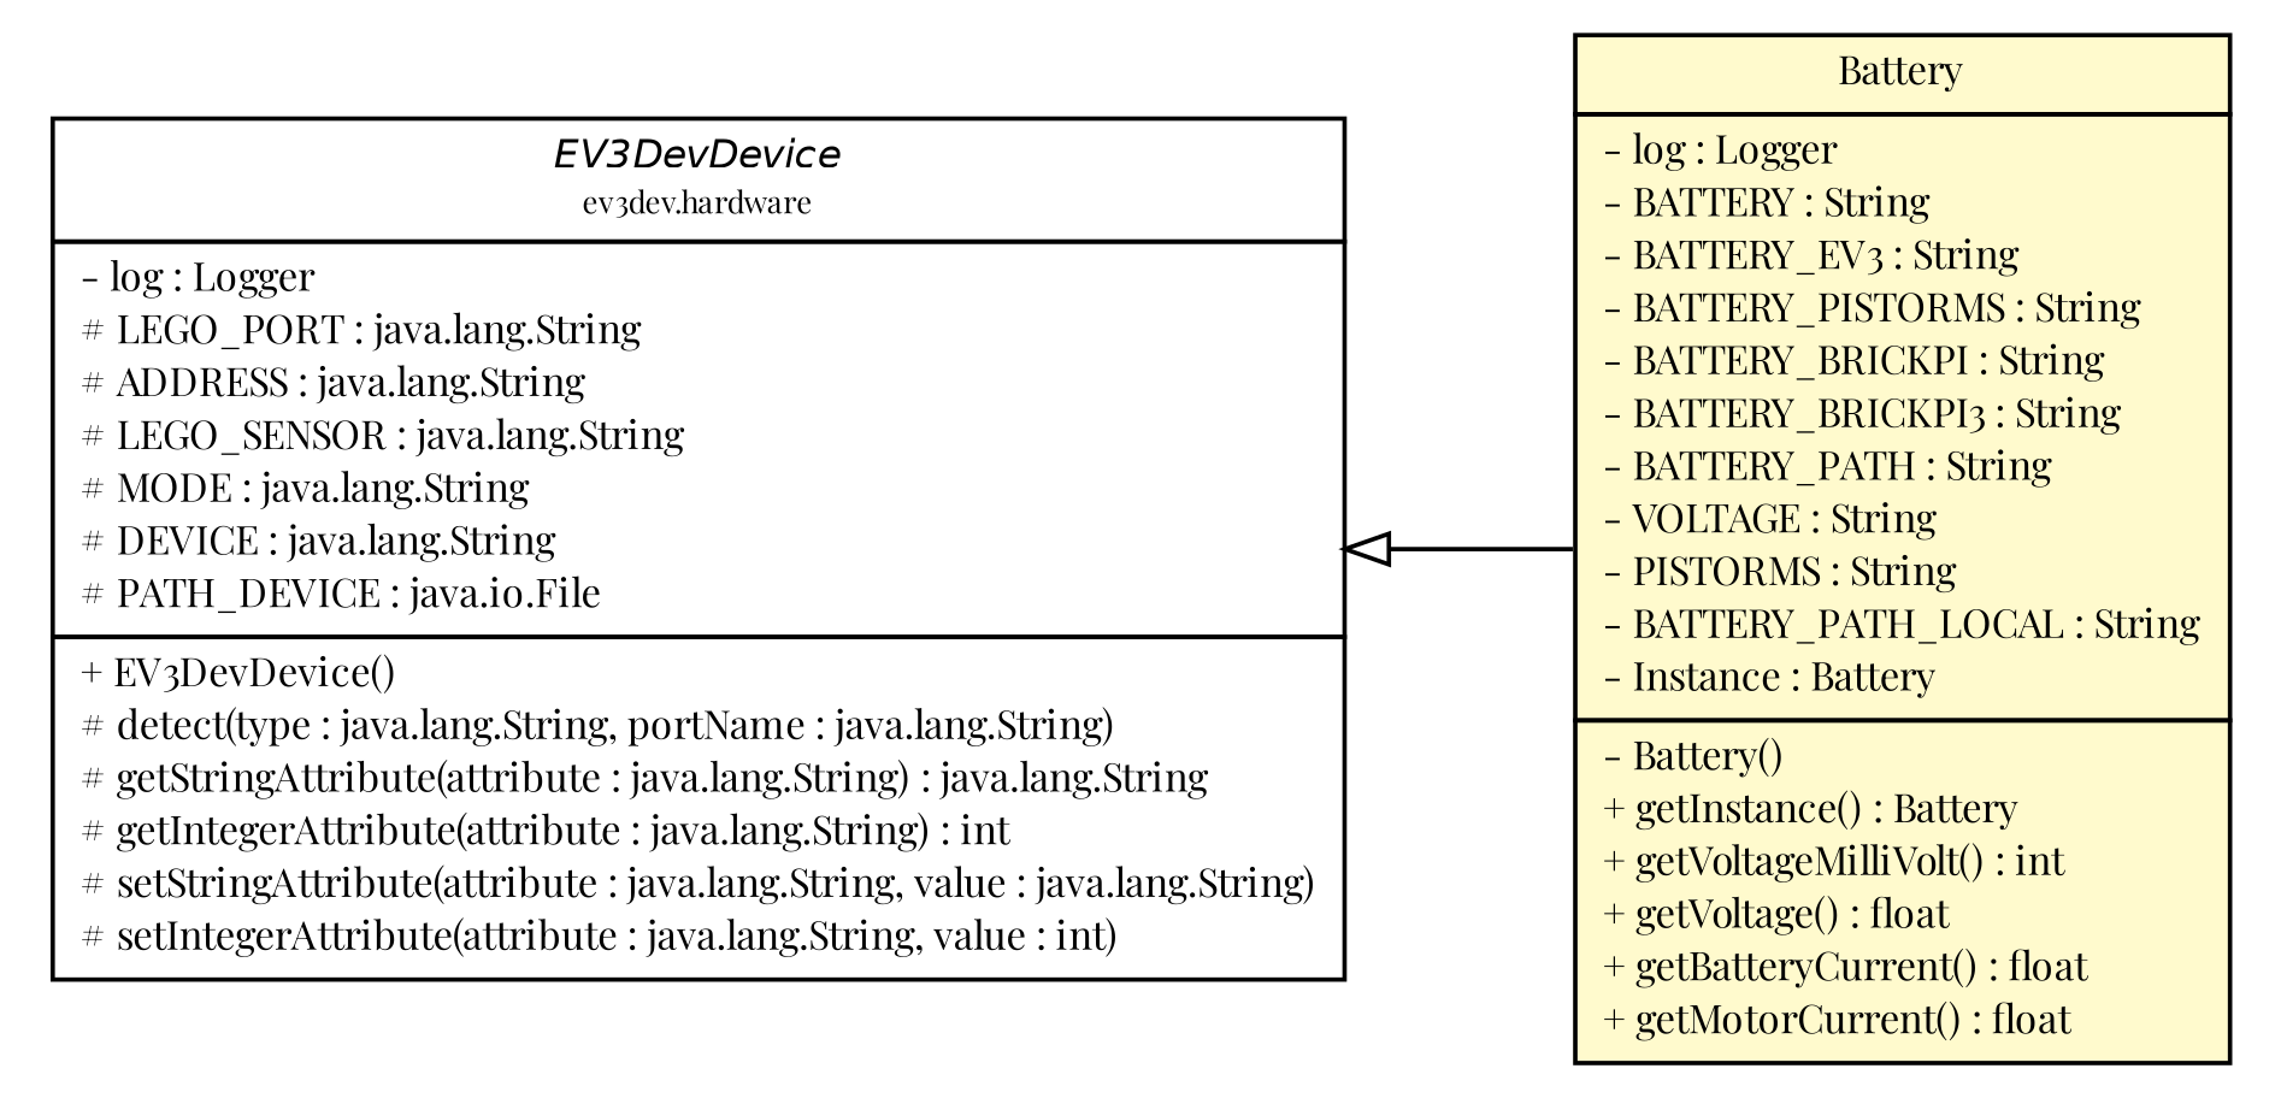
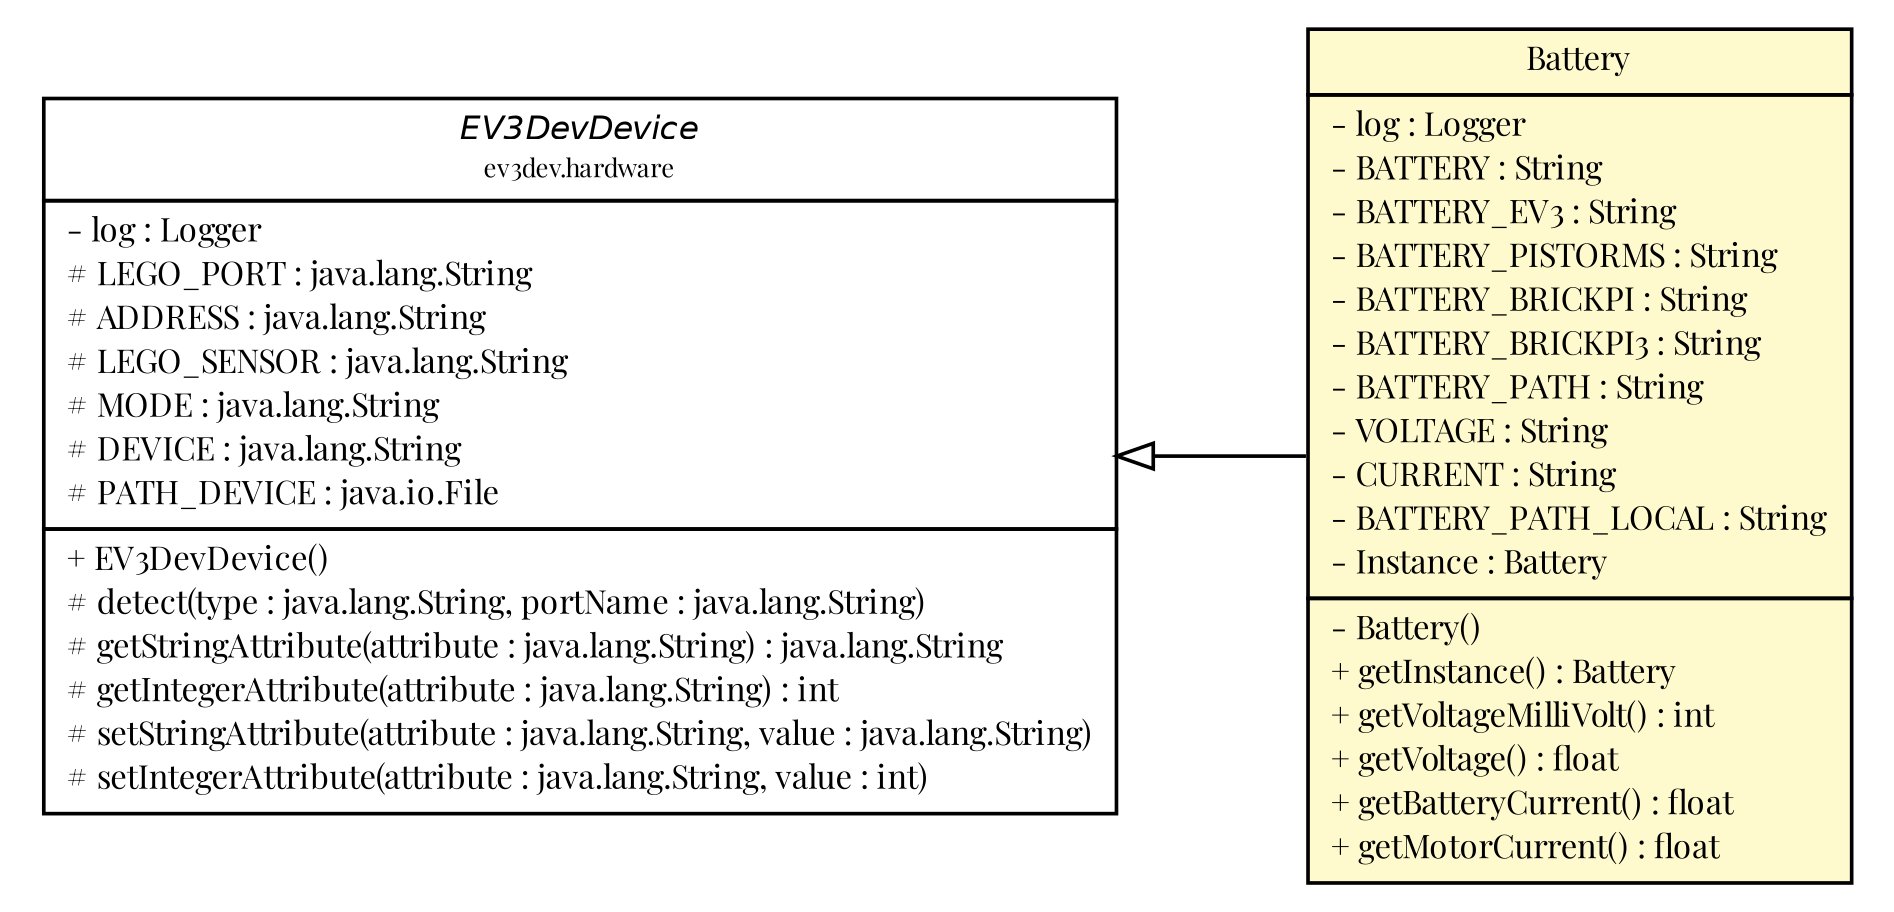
  digraph {
    nodesep=0.25
    ranksep=0.5
    rankdir=LR
    fontname="Playfair Display"
    node [fontcolor=black fontname="Playfair Display" fontsize=9.0 shape=plaintext]
    n1 [label=<<table title="ev3dev.hardware.EV3DevDevice" border="0" cellborder="1" cellspacing="0" cellpadding="2" port="p" href="../hardware/EV3DevDevice.html"> 		<tr><td><table border="0" cellspacing="0" cellpadding="1"> <tr><td align="center" balign="center"><font face="Helvetica-Oblique"> EV3DevDevice </font></td></tr> <tr><td align="center" balign="center"><font point-size="7.0"> ev3dev.hardware </font></td></tr> 		</table></td></tr> 		<tr><td><table border="0" cellspacing="0" cellpadding="1"> <tr><td align="left" balign="left"> - log : Logger </td></tr> <tr><td align="left" balign="left"> # LEGO_PORT : java.lang.String </td></tr> <tr><td align="left" balign="left"> # ADDRESS : java.lang.String </td></tr> <tr><td align="left" balign="left"> # LEGO_SENSOR : java.lang.String </td></tr> <tr><td align="left" balign="left"> # MODE : java.lang.String </td></tr> <tr><td align="left" balign="left"> # DEVICE : java.lang.String </td></tr> <tr><td align="left" balign="left"> # PATH_DEVICE : java.io.File </td></tr> 		</table></td></tr> 		<tr><td><table border="0" cellspacing="0" cellpadding="1"> <tr><td align="left" balign="left"> + EV3DevDevice() </td></tr> <tr><td align="left" balign="left"> # detect(type : java.lang.String, portName : java.lang.String) </td></tr> <tr><td align="left" balign="left"> # getStringAttribute(attribute : java.lang.String) : java.lang.String </td></tr> <tr><td align="left" balign="left"> # getIntegerAttribute(attribute : java.lang.String) : int </td></tr> <tr><td align="left" balign="left"> # setStringAttribute(attribute : java.lang.String, value : java.lang.String) </td></tr> <tr><td align="left" balign="left"> # setIntegerAttribute(attribute : java.lang.String, value : int) </td></tr> 		</table></td></tr> 		</table>>]
-   n2 [label=<<table title="ev3dev.sensors.Battery" border="0" cellborder="1" cellspacing="0" cellpadding="2" port="p" bgcolor="lemonChiffon" href="./Battery.html"> 		<tr><td><table border="0" cellspacing="0" cellpadding="1"> <tr><td align="center" balign="center"> Battery </td></tr> 		</table></td></tr> 		<tr><td><table border="0" cellspacing="0" cellpadding="1"> <tr><td align="left" balign="left"> - log : Logger </td></tr> <tr><td align="left" balign="left"> - BATTERY : String </td></tr> <tr><td align="left" balign="left"> - BATTERY_EV3 : String </td></tr> <tr><td align="left" balign="left"> - BATTERY_PISTORMS : String </td></tr> <tr><td align="left" balign="left"> - BATTERY_BRICKPI : String </td></tr> <tr><td align="left" balign="left"> - BATTERY_BRICKPI3 : String </td></tr> <tr><td align="left" balign="left"> - BATTERY_PATH : String </td></tr> <tr><td align="left" balign="left"> - VOLTAGE : String </td></tr> <tr><td align="left" balign="left"> - PISTORMS : String </td></tr> <tr><td align="left" balign="left"> - BATTERY_PATH_LOCAL : String </td></tr> <tr><td align="left" balign="left"> - Instance : Battery </td></tr> 		</table></td></tr> 		<tr><td><table border="0" cellspacing="0" cellpadding="1"> <tr><td align="left" balign="left"> - Battery() </td></tr> <tr><td align="left" balign="left"> + getInstance() : Battery </td></tr> <tr><td align="left" balign="left"> + getVoltageMilliVolt() : int </td></tr> <tr><td align="left" balign="left"> + getVoltage() : float </td></tr> <tr><td align="left" balign="left"> + getBatteryCurrent() : float </td></tr> <tr><td align="left" balign="left"> + getMotorCurrent() : float </td></tr> 		</table></td></tr> 		</table>>]
+   n2 [label=<<table title="ev3dev.sensors.Battery" border="0" cellborder="1" cellspacing="0" cellpadding="2" port="p" bgcolor="lemonChiffon" href="./Battery.html"> 		<tr><td><table border="0" cellspacing="0" cellpadding="1"> <tr><td align="center" balign="center"> Battery </td></tr> 		</table></td></tr> 		<tr><td><table border="0" cellspacing="0" cellpadding="1"> <tr><td align="left" balign="left"> - log : Logger </td></tr> <tr><td align="left" balign="left"> - BATTERY : String </td></tr> <tr><td align="left" balign="left"> - BATTERY_EV3 : String </td></tr> <tr><td align="left" balign="left"> - BATTERY_PISTORMS : String </td></tr> <tr><td align="left" balign="left"> - BATTERY_BRICKPI : String </td></tr> <tr><td align="left" balign="left"> - BATTERY_BRICKPI3 : String </td></tr> <tr><td align="left" balign="left"> - BATTERY_PATH : String </td></tr> <tr><td align="left" balign="left"> - VOLTAGE : String </td></tr> <tr><td align="left" balign="left"> - CURRENT : String </td></tr> <tr><td align="left" balign="left"> - BATTERY_PATH_LOCAL : String </td></tr> <tr><td align="left" balign="left"> - Instance : Battery </td></tr> 		</table></td></tr> 		<tr><td><table border="0" cellspacing="0" cellpadding="1"> <tr><td align="left" balign="left"> - Battery() </td></tr> <tr><td align="left" balign="left"> + getInstance() : Battery </td></tr> <tr><td align="left" balign="left"> + getVoltageMilliVolt() : int </td></tr> <tr><td align="left" balign="left"> + getVoltage() : float </td></tr> <tr><td align="left" balign="left"> + getBatteryCurrent() : float </td></tr> <tr><td align="left" balign="left"> + getMotorCurrent() : float </td></tr> 		</table></td></tr> 		</table>>]
    n1 -> n2 [arrowtail=empty dir=back fontname="Playfair Display" fontsize=10 headport=p labelfontname=Helvetica labelfontsize=10 tailport=p]
  }
